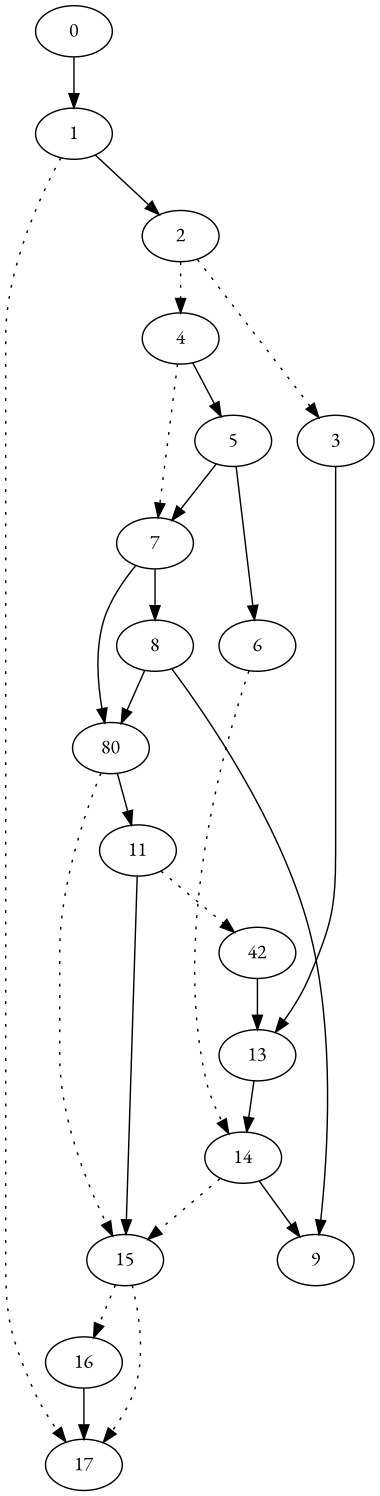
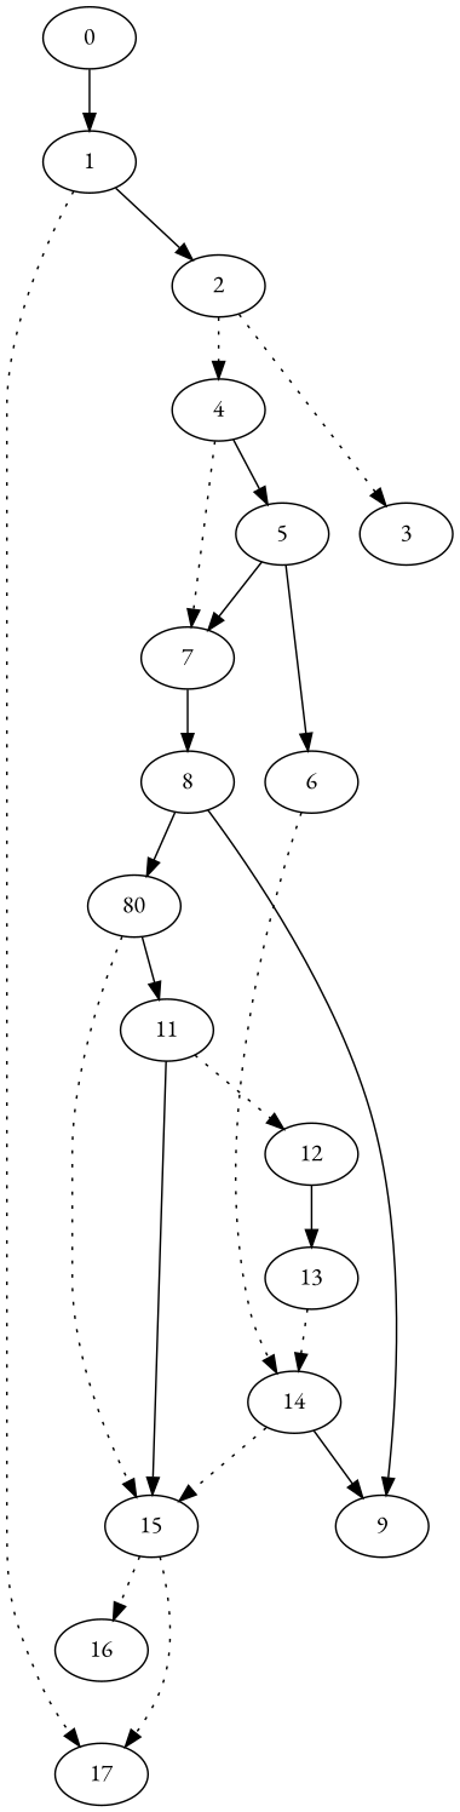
  digraph {
    fontname="EB Garamond"
    node [fontname="EB Garamond"]
    edge [fontname="EB Garamond" style=solid]
    0
    1
    17
    2
    3
    4
    13
    5
    7
    14
    6
    8
    n13 [label=80]
    9
    15
    11
-   12 [label=42]
+   12
    16
    0 -> 1
    1 -> 17 [style=dotted]
    1 -> 2
    2 -> 3 [style=dotted]
    2 -> 4 [style=dotted]
-   3 -> 13
    4 -> 5
    4 -> 7 [style=dotted]
-   13 -> 14
+   13 -> 14 [style=dotted]
    5 -> 7
    5 -> 6
    7 -> 8
-   7 -> n13
    14 -> 9
    14 -> 15 [style=dotted]
    6 -> 14 [style=dotted]
    8 -> n13
    8 -> 9
    n13 -> 15 [style=dotted]
    n13 -> 11
    15 -> 17 [style=dotted]
    15 -> 16 [style=dotted]
    11 -> 15
    11 -> 12 [style=dotted]
    12 -> 13
-   16 -> 17
  }
